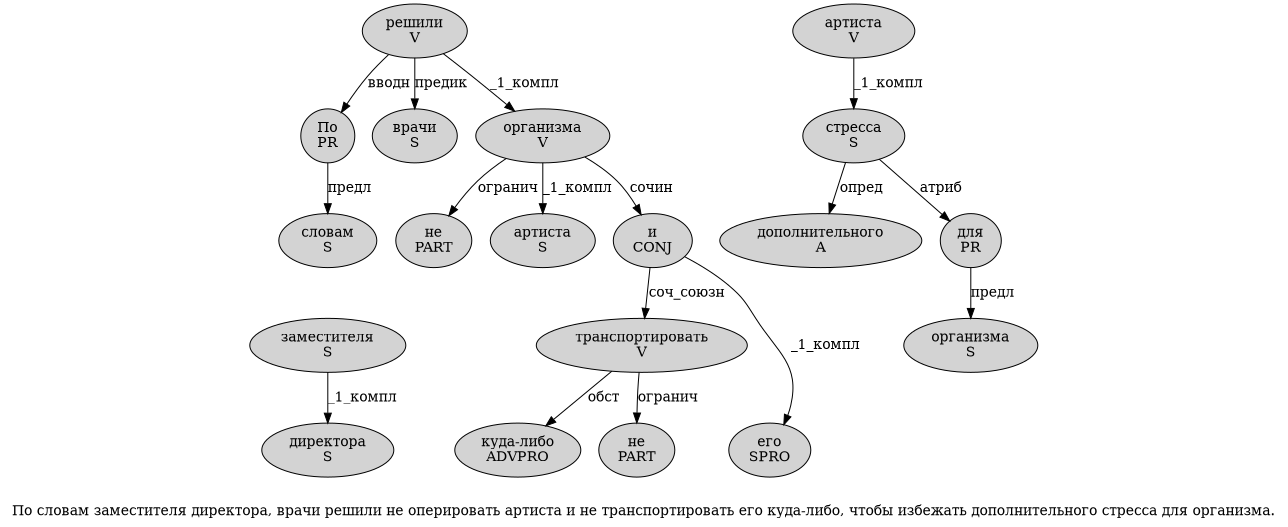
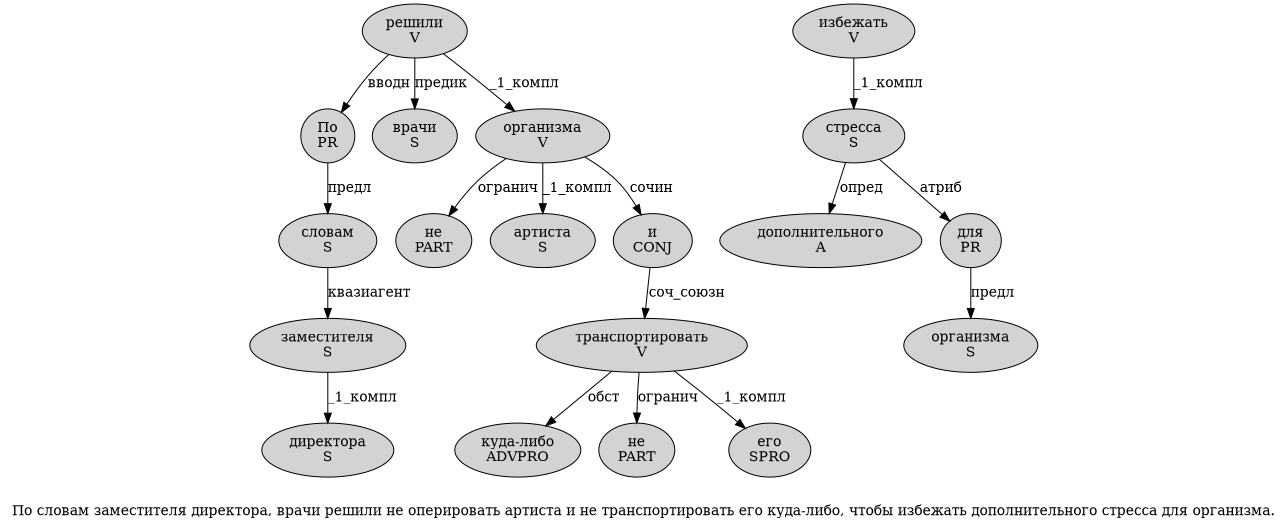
  digraph {
    label="По словам заместителя директора, врачи решили не оперировать артиста и не транспортировать его куда-либо, чтобы избежать дополнительного стресса для организма."
    node [fillcolor=lightgray penwidth=1 shape=ellipse style=filled]
    n1 [label="По\nPR"]
    n2 [label="словам\nS"]
    n3 [label="заместителя\nS"]
    n4 [label="директора\nS"]
    n5 [label="врачи\nS"]
    n6 [label="решили\nV"]
    n7 [label="организма\nV"]
    n8 [label="не\nPART"]
    n9 [label="артиста\nS"]
    n10 [label="и\nCONJ"]
    n11 [label="транспортировать\nV"]
    n12 [label="не\nPART"]
    n13 [label="его\nSPRO"]
    n14 [label="куда-либо\nADVPRO"]
-   n15 [label="артиста\nV"]
+   n15 [label="избежать\nV"]
    n16 [label="стресса\nS"]
    n17 [label="дополнительного\nA"]
    n18 [label="для\nPR"]
    n19 [label="организма\nS"]
    n1 -> n2 [label="предл"]
+   n2 -> n3 [label="квазиагент"]
    n3 -> n4 [label="_1_компл"]
    n6 -> n1 [label="вводн"]
    n6 -> n5 [label="предик"]
    n6 -> n7 [label="_1_компл"]
    n7 -> n8 [label="огранич"]
    n7 -> n9 [label="_1_компл"]
    n7 -> n10 [label="сочин"]
    n10 -> n11 [label="соч_союзн"]
    n11 -> n12 [label="огранич"]
-   n10 -> n13 [label="_1_компл"]
+   n11 -> n13 [label="_1_компл"]
    n11 -> n14 [label="обст"]
    n15 -> n16 [label="_1_компл"]
    n16 -> n17 [label="опред"]
    n16 -> n18 [label="атриб"]
    n18 -> n19 [label="предл"]
  }
